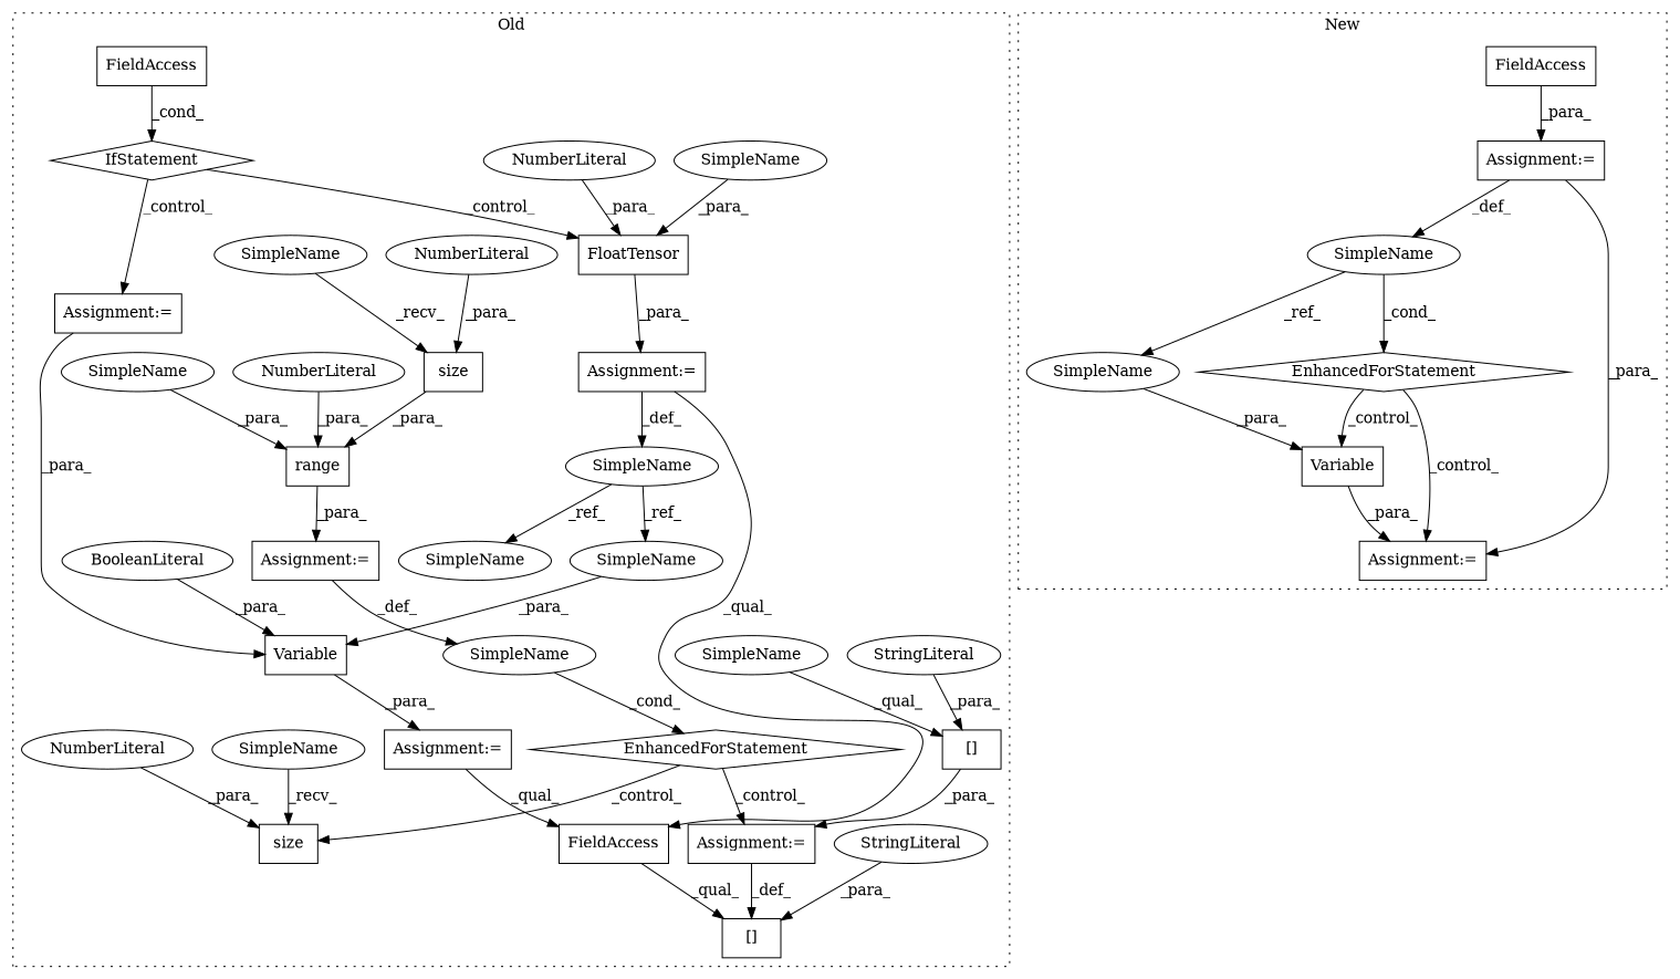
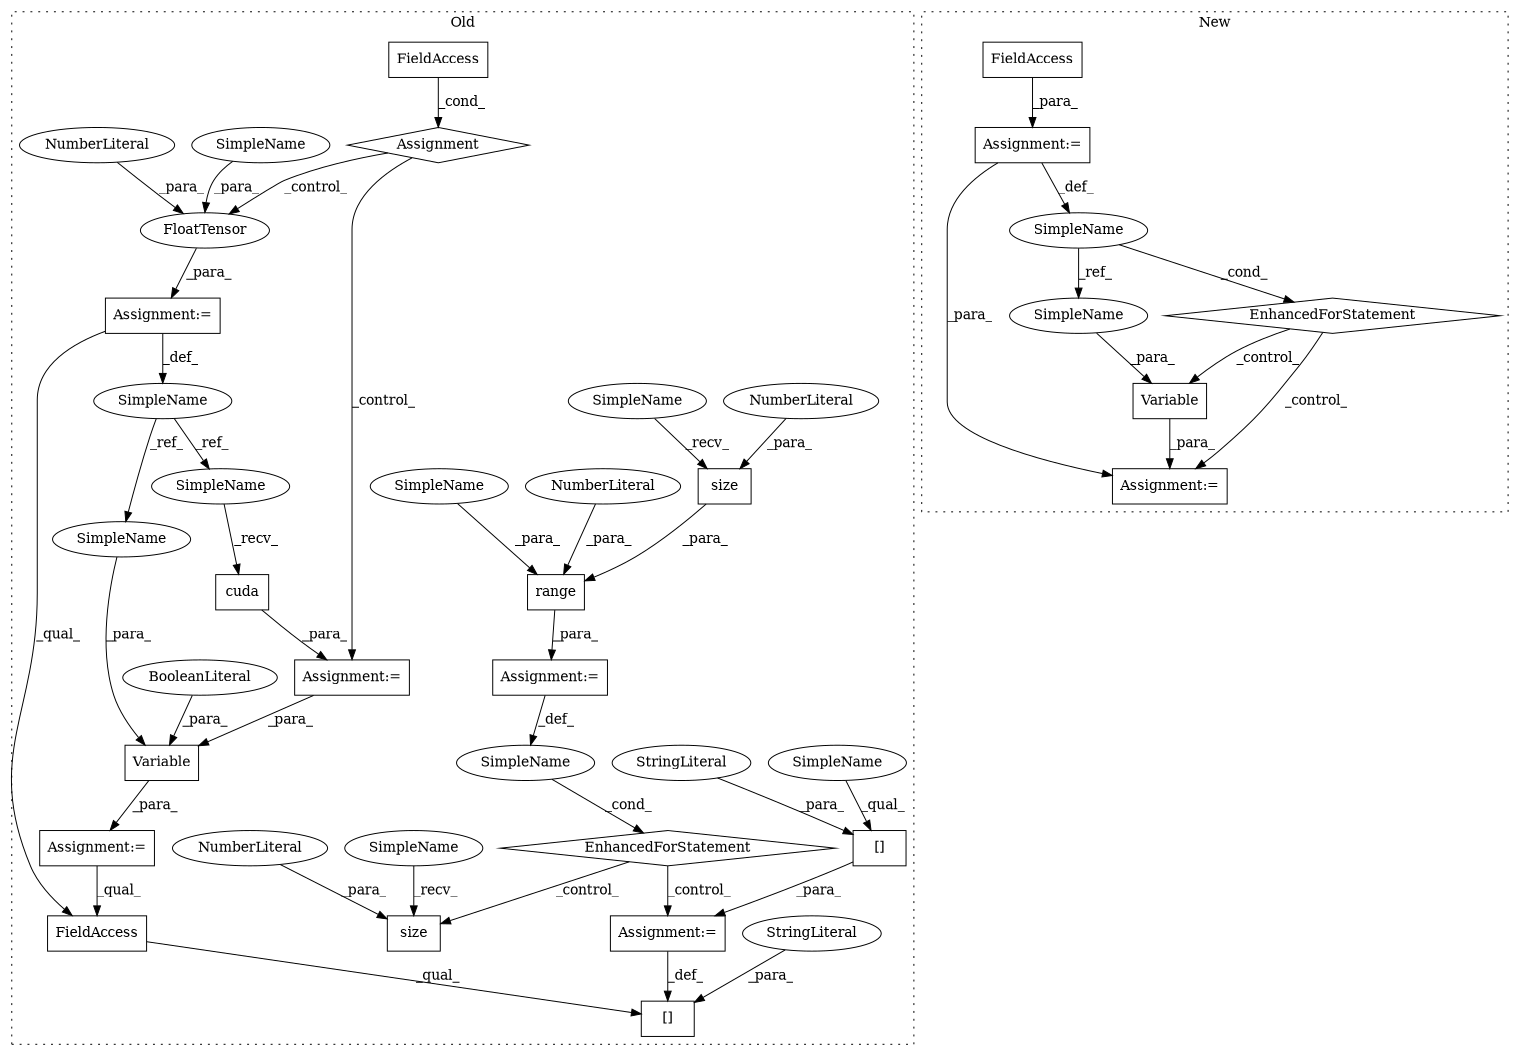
  digraph {
    node [a=42 l=1 s="3227,3329" shape=box]
-   n1 [a=32 l="12,1" label=FloatTensor s="3087,3113"]
+   n1 [a=32 l="12,1" label=FloatTensor s="3087,3113" shape=ellipse]
    n2 [a=7 label="Assignment:=" s=3150]
    n3 [a=7 label="Assignment:=" s=3192]
+   n4 [a=32 l=6 label=cuda s=3164]
    n5 [a=32 l="9,1" label=Variable s="3193,3220"]
    n6 [a=9 l=5 label=BooleanLiteral s=3215 shape=ellipse]
    n7 [a=22 l=4 label=FieldAccess s=3124]
-   n8 [a=25 l="4,2" label=IfStatement s="3120,3128" shape=diamond]
+   n8 [a=25 l="4,2" label=Assignment s="3120,3128" shape=diamond]
    n9 [a=32 l="6,1" label=range s="3288,3328"]
    n10 [a=2 l="16,1" label="[]" s="3368,3400"]
    n11 [a=34 l=3 label=NumberLiteral s=3110 shape=ellipse]
    n12 [a=34 label=NumberLiteral s=3294 shape=ellipse]
    n13 [a=70 l="53,2" label=EnhancedForStatement shape=diamond]
    n14 [a=22 l=15 label=FieldAccess s=3368]
    n15 [label=SimpleName s=3284 shape=ellipse]
    n16 [a=7 label="Assignment:=" s=3401]
    n17 [a=2 l="14,1" label="[]" s="3402,3449"]
    n18 [l=12 label=SimpleName s=3068 shape=ellipse]
    n19 [a=45 l=16 label=StringLiteral s=3384 shape=ellipse]
    n20 [a=45 l=33 label=StringLiteral s=3416 shape=ellipse]
    n21 [a=32 l="5,1" label=size s="3310,3316"]
    n22 [a=34 label=NumberLiteral s=3315 shape=ellipse]
    n23 [a=32 l="5,1" label=size s="3800,3806"]
    n24 [a=34 label=NumberLiteral s=3805 shape=ellipse]
    n25 [a=7 l="53,2" label="Assignment:="]
    n26 [a=7 label="Assignment:=" s=3080]
    n27 [l=10 label=SimpleName s=3318 shape=ellipse]
    n28 [l=10 label=SimpleName s=3099 shape=ellipse]
    n29 [l=12 label=SimpleName s=3202 shape=ellipse]
    n30 [l=12 label=SimpleName s=3151 shape=ellipse]
    n31 [l=13 label=SimpleName s=3402 shape=ellipse]
    n32 [l=13 label=SimpleName s=3296 shape=ellipse]
    n33 [l=13 label=SimpleName s=3786 shape=ellipse]
    n34 [a=32 l="9,1" label=Variable s="3326,3340"]
    n35 [a=7 l=2 label="Assignment:=" s=3540]
    n36 [a=70 l="53,2" label=EnhancedForStatement s="3233,3310" shape=diamond]
    n37 [l=5 label=SimpleName s=3290 shape=ellipse]
    n38 [a=7 l="53,2" label="Assignment:=" s="3233,3310"]
    n39 [a=22 l=12 label=FieldAccess s=3298]
    n40 [l=5 label=SimpleName s=3335 shape=ellipse]
    subgraph cluster_1 {
      label=Old
      style=dotted
      n1
      n2
      n3
+     n4
      n5
      n6
      n7
      n8
      n9
      n10
      n11
      n12
      n13
      n14
      n15
      n16
      n17
      n18
      n19
      n20
      n21
      n22
      n23
      n24
      n25
      n26
      n27
      n28
      n29
      n30
      n31
      n32
      n33
    }
    subgraph cluster_2 {
      label=New
      style=dotted
      n34
      n35
      n36
      n37
      n38
      n39
      n40
    }
    n1 -> n26 [label=_para_]
    n2 -> n5 [label=_para_]
    n3 -> n14 [label=_qual_]
+   n4 -> n2 [label=_para_]
    n5 -> n3 [label=_para_]
    n6 -> n5 [label=_para_]
    n7 -> n8 [label=_cond_]
    n8 -> n1 [label=_control_]
    n8 -> n2 [label=_control_]
    n9 -> n25 [label=_para_]
    n11 -> n1 [label=_para_]
    n12 -> n9 [label=_para_]
    n13 -> n16 [label=_control_]
    n13 -> n23 [label=_control_]
    n14 -> n10 [label=_qual_]
    n15 -> n13 [label=_cond_]
    n16 -> n10 [label=_def_]
    n17 -> n16 [label=_para_]
    n18 -> n29 [label=_ref_]
    n18 -> n30 [label=_ref_]
    n19 -> n10 [label=_para_]
    n20 -> n17 [label=_para_]
    n21 -> n9 [label=_para_]
    n22 -> n21 [label=_para_]
    n24 -> n23 [label=_para_]
    n25 -> n15 [label=_def_]
    n26 -> n14 [label=_qual_]
    n26 -> n18 [label=_def_]
    n27 -> n9 [label=_para_]
    n28 -> n1 [label=_para_]
    n29 -> n5 [label=_para_]
+   n30 -> n4 [label=_recv_]
    n31 -> n17 [label=_qual_]
    n32 -> n21 [label=_recv_]
    n33 -> n23 [label=_recv_]
    n34 -> n35 [label=_para_]
    n36 -> n34 [label=_control_]
    n36 -> n35 [label=_control_]
    n37 -> n36 [label=_cond_]
    n37 -> n40 [label=_ref_]
    n38 -> n35 [label=_para_]
    n38 -> n37 [label=_def_]
    n39 -> n38 [label=_para_]
    n40 -> n34 [label=_para_]
  }
